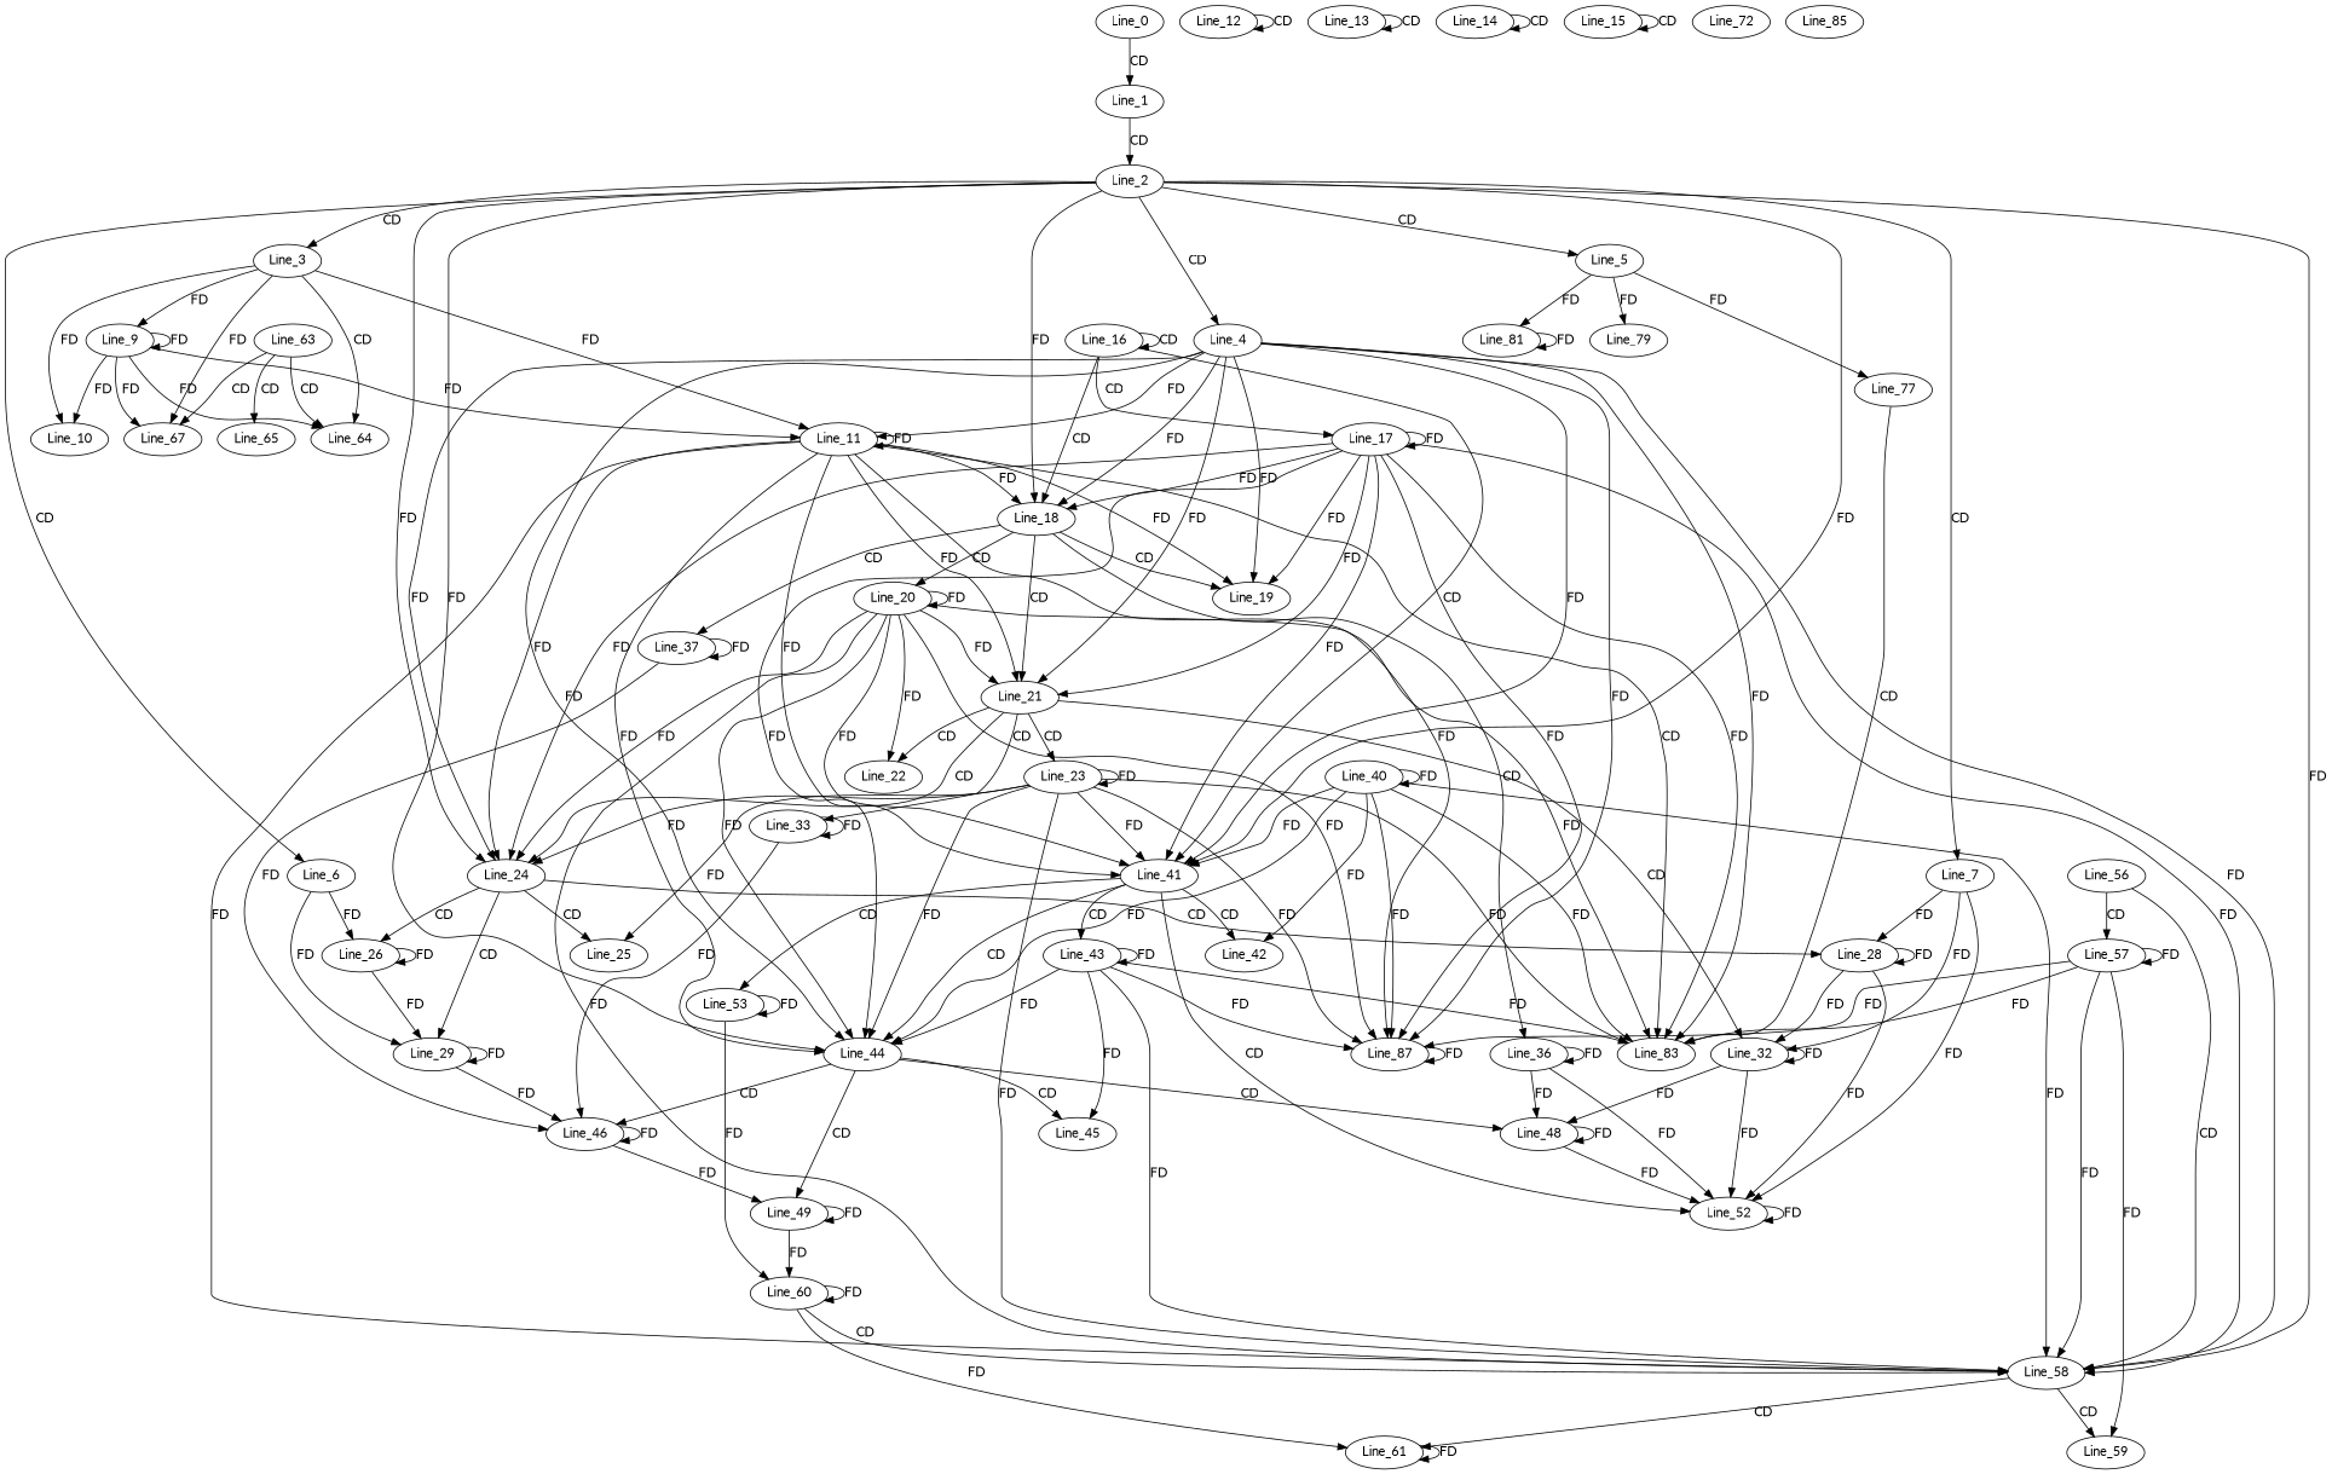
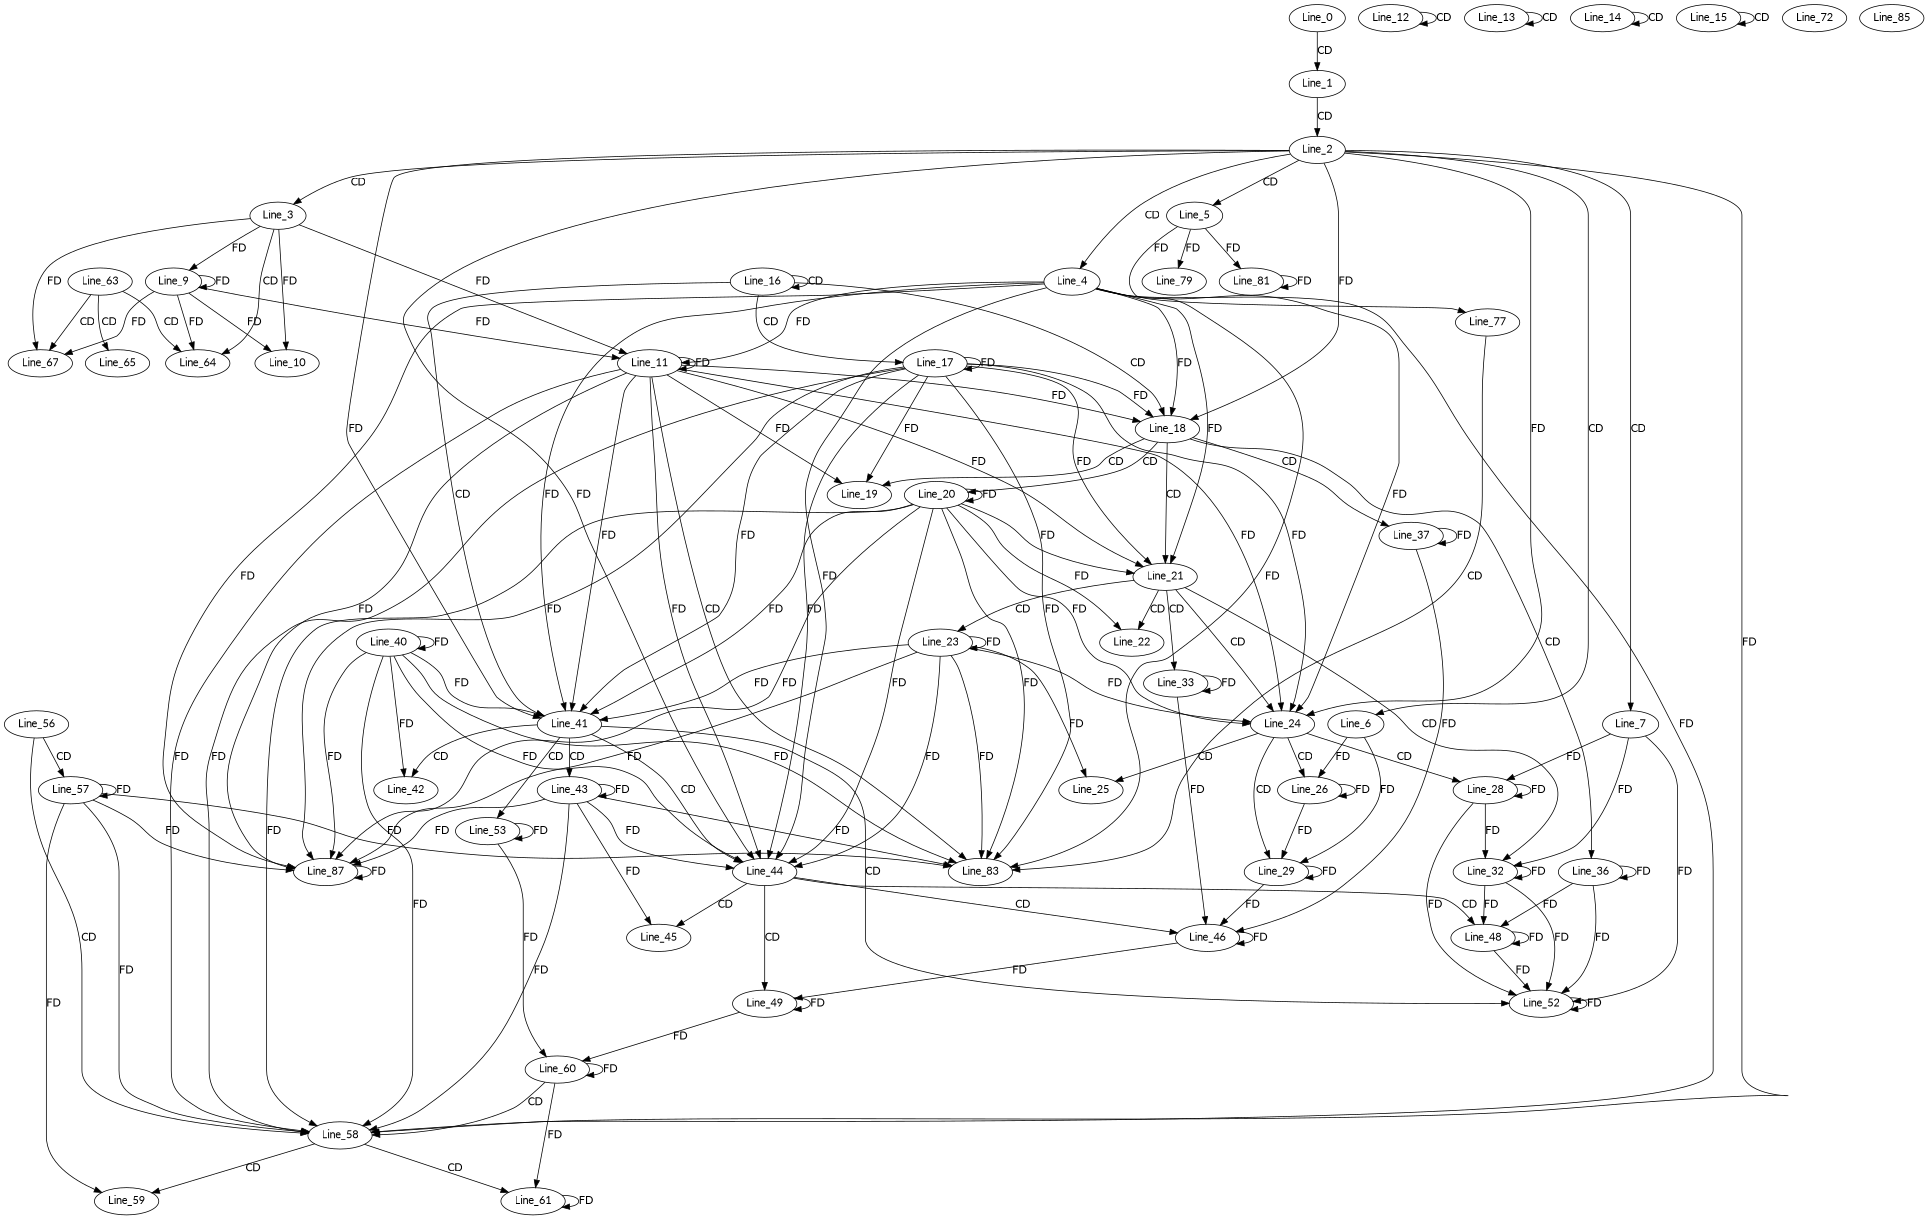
  digraph {
    fontname=Lato
    node [fontname=Lato]
    edge [fontname=Lato]
    Line_0
    Line_1
    Line_2
    Line_3
    Line_4
    Line_5
    Line_6
    Line_7
    Line_18
    Line_24
    Line_41
    Line_44
    Line_58
    Line_9
    Line_10
    Line_11
    Line_64
    Line_67
    Line_19
    Line_21
    Line_83
    Line_87
    Line_77
    Line_79
    Line_81
    Line_26
    Line_29
    Line_28
    Line_32
    Line_52
    Line_20
    Line_36
    Line_37
    Line_25
    Line_42
    Line_43
    Line_53
    Line_46
    Line_48
    Line_45
    Line_49
    Line_59
    Line_61
    Line_22
    Line_23
    Line_33
    Line_12
    Line_13
    Line_14
    Line_15
    Line_16
    Line_17
    Line_40
    Line_60
    Line_56
    Line_57
    Line_63
    Line_65
    Line_72
    Line_85
    Line_0 -> Line_1 [label=CD]
    Line_1 -> Line_2 [label=CD]
    Line_2 -> Line_3 [label=CD]
    Line_2 -> Line_4 [label=CD]
    Line_2 -> Line_5 [label=CD]
    Line_2 -> Line_6 [label=CD]
    Line_2 -> Line_7 [label=CD]
    Line_2 -> Line_18 [label=FD]
    Line_2 -> Line_24 [label=FD]
    Line_2 -> Line_41 [label=FD]
    Line_2 -> Line_44 [label=FD]
    Line_2 -> Line_58 [label=FD]
    Line_3 -> Line_9 [label=FD]
    Line_3 -> Line_10 [label=FD]
    Line_3 -> Line_11 [label=FD]
    Line_3 -> Line_64 [label=CD]
    Line_3 -> Line_67 [label=FD]
    Line_4 -> Line_18 [label=FD]
    Line_4 -> Line_24 [label=FD]
    Line_4 -> Line_41 [label=FD]
    Line_4 -> Line_44 [label=FD]
    Line_4 -> Line_58 [label=FD]
    Line_4 -> Line_11 [label=FD]
-   Line_4 -> Line_19 [label=FD]
    Line_4 -> Line_21 [label=FD]
    Line_4 -> Line_83 [label=FD]
    Line_4 -> Line_87 [label=FD]
    Line_5 -> Line_77 [label=FD]
    Line_5 -> Line_79 [label=FD]
    Line_5 -> Line_81 [label=FD]
    Line_6 -> Line_26 [label=FD]
    Line_6 -> Line_29 [label=FD]
    Line_7 -> Line_28 [label=FD]
    Line_7 -> Line_32 [label=FD]
    Line_7 -> Line_52 [label=FD]
    Line_18 -> Line_19 [label=CD]
    Line_18 -> Line_21 [label=CD]
    Line_18 -> Line_20 [label=CD]
    Line_18 -> Line_36 [label=CD]
    Line_18 -> Line_37 [label=CD]
    Line_24 -> Line_26 [label=CD]
    Line_24 -> Line_29 [label=CD]
    Line_24 -> Line_28 [label=CD]
    Line_24 -> Line_25 [label=CD]
    Line_41 -> Line_44 [label=CD]
    Line_41 -> Line_52 [label=CD]
    Line_41 -> Line_42 [label=CD]
    Line_41 -> Line_43 [label=CD]
    Line_41 -> Line_53 [label=CD]
    Line_44 -> Line_46 [label=CD]
    Line_44 -> Line_48 [label=CD]
    Line_44 -> Line_45 [label=CD]
    Line_44 -> Line_49 [label=CD]
    Line_58 -> Line_59 [label=CD]
    Line_58 -> Line_61 [label=CD]
    Line_9 -> Line_9 [label=FD]
    Line_9 -> Line_10 [label=FD]
    Line_9 -> Line_11 [label=FD]
    Line_9 -> Line_64 [label=FD]
    Line_9 -> Line_67 [label=FD]
    Line_11 -> Line_18 [label=FD]
    Line_11 -> Line_24 [label=FD]
    Line_11 -> Line_41 [label=FD]
    Line_11 -> Line_44 [label=FD]
    Line_11 -> Line_58 [label=FD]
    Line_11 -> Line_11 [label=FD]
    Line_11 -> Line_19 [label=FD]
    Line_11 -> Line_21 [label=FD]
    Line_11 -> Line_83 [label=CD]
    Line_11 -> Line_87 [label=FD]
    Line_21 -> Line_24 [label=CD]
    Line_21 -> Line_32 [label=CD]
    Line_21 -> Line_22 [label=CD]
    Line_21 -> Line_23 [label=CD]
    Line_21 -> Line_33 [label=CD]
    Line_87 -> Line_87 [label=FD]
    Line_77 -> Line_83 [label=CD]
    Line_81 -> Line_81 [label=FD]
    Line_26 -> Line_26 [label=FD]
    Line_26 -> Line_29 [label=FD]
    Line_29 -> Line_29 [label=FD]
    Line_29 -> Line_46 [label=FD]
    Line_28 -> Line_28 [label=FD]
    Line_28 -> Line_32 [label=FD]
    Line_28 -> Line_52 [label=FD]
    Line_32 -> Line_32 [label=FD]
    Line_32 -> Line_52 [label=FD]
    Line_32 -> Line_48 [label=FD]
    Line_52 -> Line_52 [label=FD]
    Line_20 -> Line_24 [label=FD]
    Line_20 -> Line_41 [label=FD]
    Line_20 -> Line_44 [label=FD]
    Line_20 -> Line_58 [label=FD]
    Line_20 -> Line_21 [label=FD]
    Line_20 -> Line_83 [label=FD]
    Line_20 -> Line_87 [label=FD]
    Line_20 -> Line_20 [label=FD]
    Line_20 -> Line_22 [label=FD]
    Line_36 -> Line_52 [label=FD]
    Line_36 -> Line_36 [label=FD]
    Line_36 -> Line_48 [label=FD]
    Line_37 -> Line_37 [label=FD]
    Line_37 -> Line_46 [label=FD]
    Line_43 -> Line_44 [label=FD]
    Line_43 -> Line_58 [label=FD]
    Line_43 -> Line_83 [label=FD]
    Line_43 -> Line_87 [label=FD]
    Line_43 -> Line_43 [label=FD]
    Line_43 -> Line_45 [label=FD]
    Line_53 -> Line_53 [label=FD]
    Line_53 -> Line_60 [label=FD]
    Line_46 -> Line_46 [label=FD]
    Line_46 -> Line_49 [label=FD]
    Line_48 -> Line_52 [label=FD]
    Line_48 -> Line_48 [label=FD]
    Line_49 -> Line_49 [label=FD]
    Line_49 -> Line_60 [label=FD]
    Line_61 -> Line_61 [label=FD]
    Line_23 -> Line_24 [label=FD]
    Line_23 -> Line_41 [label=FD]
    Line_23 -> Line_44 [label=FD]
-   Line_23 -> Line_58 [label=FD]
    Line_23 -> Line_83 [label=FD]
    Line_23 -> Line_87 [label=FD]
    Line_23 -> Line_25 [label=FD]
    Line_23 -> Line_23 [label=FD]
    Line_33 -> Line_46 [label=FD]
    Line_33 -> Line_33 [label=FD]
    Line_12 -> Line_12 [label=CD]
    Line_13 -> Line_13 [label=CD]
    Line_14 -> Line_14 [label=CD]
    Line_15 -> Line_15 [label=CD]
    Line_16 -> Line_18 [label=CD]
    Line_16 -> Line_41 [label=CD]
    Line_16 -> Line_16 [label=CD]
    Line_16 -> Line_17 [label=CD]
    Line_17 -> Line_18 [label=FD]
    Line_17 -> Line_24 [label=FD]
    Line_17 -> Line_41 [label=FD]
    Line_17 -> Line_44 [label=FD]
    Line_17 -> Line_58 [label=FD]
    Line_17 -> Line_19 [label=FD]
    Line_17 -> Line_21 [label=FD]
    Line_17 -> Line_83 [label=FD]
    Line_17 -> Line_87 [label=FD]
    Line_17 -> Line_17 [label=FD]
    Line_40 -> Line_41 [label=FD]
    Line_40 -> Line_44 [label=FD]
    Line_40 -> Line_58 [label=FD]
    Line_40 -> Line_83 [label=FD]
    Line_40 -> Line_87 [label=FD]
    Line_40 -> Line_42 [label=FD]
    Line_40 -> Line_40 [label=FD]
    Line_60 -> Line_58 [label=CD]
    Line_60 -> Line_61 [label=FD]
    Line_60 -> Line_60 [label=FD]
    Line_56 -> Line_58 [label=CD]
    Line_56 -> Line_57 [label=CD]
    Line_57 -> Line_58 [label=FD]
    Line_57 -> Line_83 [label=FD]
    Line_57 -> Line_87 [label=FD]
    Line_57 -> Line_59 [label=FD]
    Line_57 -> Line_57 [label=FD]
    Line_63 -> Line_64 [label=CD]
    Line_63 -> Line_67 [label=CD]
    Line_63 -> Line_65 [label=CD]
  }
